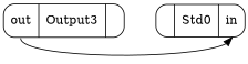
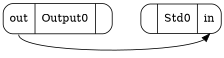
  digraph {
    rankdir=LR
    node [shape=Mrecord]
    n1 [label="{{}|Std0|{<in>in}}"]
-   n2 [label="{{<out>out}|Output3|{}}"]
+   n2 [label="{{<out>out}|Output0|{}}"]
    n2 -> n1 [headport=in tailport=out]
  }
